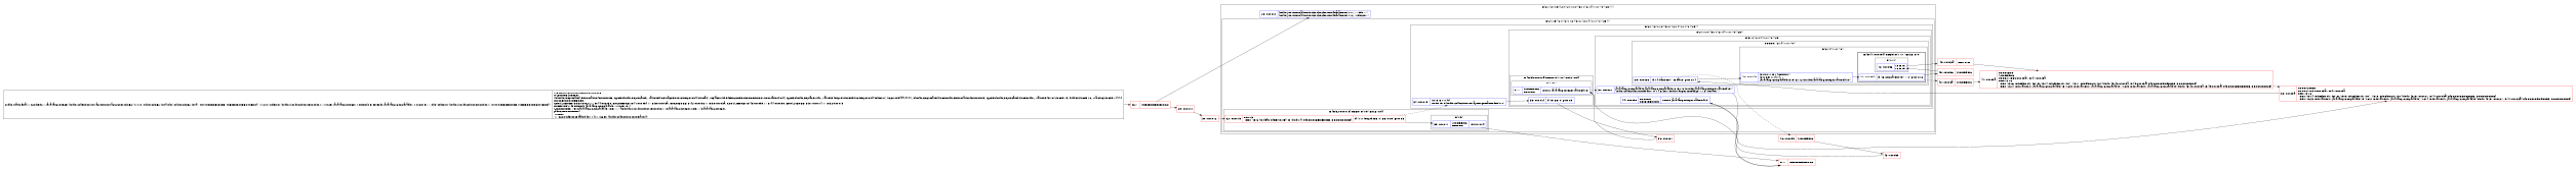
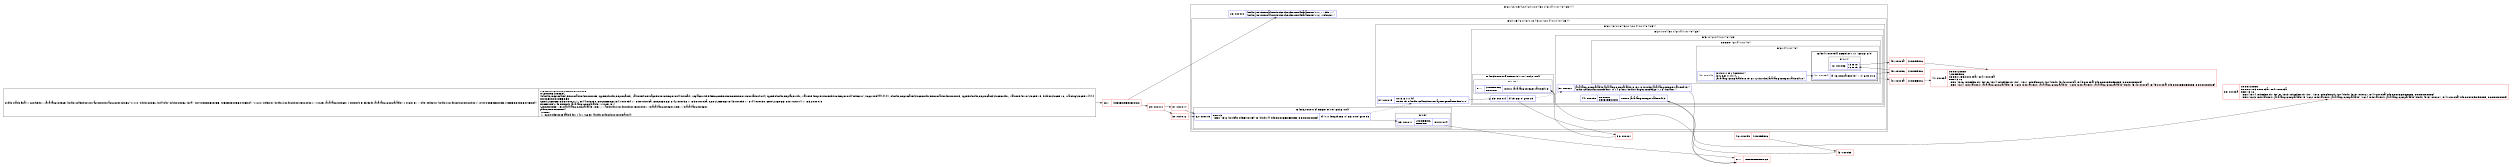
  digraph {
    rankdir=LR
    node [color=red shape=record]
    n1 [color=blue label="{33\:\ 0x0017|SYNTHETIC\lRETURN\l|return null\l}"]
-   n2 [label="{32\:\ 0x0015|PHI: r3 \l  PHI: (r3v2 boolean A[REMOVE]) =  binds: [] A[DONT_GENERATE, DONT_INLINE]\l|if ((r11.length == 0) == true) goto L5\l}"]
+   n2 [color=blue label="{32\:\ 0x0015|PHI: r3 \l  PHI: (r3v2 boolean A[REMOVE]) =  binds: [] A[DONT_GENERATE, DONT_INLINE]\l|if ((r11.length == 0) == true) goto L5\l}"]
    n3 [color=blue label="{51\:\ ?|SYNTHETIC\lRETURN\l|return java.lang.Integer.valueOf(r3)\l}"]
    n4 [color=blue label="{35\:\ 0x001f|if (r5 == 0) goto L9\l}"]
    n5 [color=blue label="{42\:\ 0x0056|r3 = r8\lr6 = r9\l}"]
    n6 [color=blue label="{41\:\ 0x0054|if (r6.compareTo(r9) \> 0) goto L16\l}"]
    n7 [color=blue label="{40\:\ 0x0040|int int r7 = r4.nextInt()\lint r8 = r11[r7]\ljava.lang.Comparable R r9 = r12.invoke(java.lang.Integer.valueOf(r8))\l}"]
-   n8 [color=blue label="{39\:\ 0x003e|if (r4.hasNext() != false) goto L14\l}"]
    n9 [color=blue label="{37\:\ 0x0027|java.lang.Comparable java.lang.Comparable r6 = r12.invoke(java.lang.Integer.valueOf(r3))\lkotlin.collections.IntIterator ?? r4 = new kotlin.ranges.IntRange(1, r5).iterator()\l}"]
    n10 [color=blue label="{44\:\ 0x005e|RETURN\lORIG_RETURN\l|return java.lang.Integer.valueOf(r3)\l}"]
    n11 [color=blue label="{34\:\ 0x0019|int r3 = r11[0]\lint int r5 = kotlin.collections.ArraysKt.getLastIndex(r11)\l}"]
    n12 [color=blue label="{28\:\ 0x0000|kotlin.jvm.internal.Intrinsics.checkNotNullParameter(r11, \"\<this\>\")\lkotlin.jvm.internal.Intrinsics.checkNotNullParameter(r12, \"selector\")\l}"]
    n13 [label="{27\:\ ?|MTH_EXIT_BLOCK\l}"]
    n14 [label="{36\:\ 0x0021}"]
-   n15 [label="{49\:\ 0x003a|REMOVE\l}"]
+   n15 [label="{49\:\ 0x003a|SYNTHETIC\l}"]
    n16 [label="{45\:\ 0x0056|SYNTHETIC\l}"]
    n17 [label="{48\:\ 0x003a|SYNTHETIC\l}"]
    n18 [label="{46\:\ 0x0059|SYNTHETIC\l}"]
    n19 [label="{38\:\ 0x003a|LOOP_START\lLOOP:0: B:38:0x003a\-\>B:47:0x003a\lPHI: r3 r6 \l  PHI: (r3v4 'minElem$iv' int) = (r3v3 'minElem$iv' int), (r3v6 'minElem$iv' int) binds: [B:37:0x0027, B:47:0x003a] A[DONT_GENERATE, DONT_INLINE]\l  PHI: (r6v3 'minValue$iv' java.lang.Comparable) = (r6v2 'minValue$iv' java.lang.Comparable), (r6v4 'minValue$iv' java.lang.Comparable) binds: [B:37:0x0027, B:47:0x003a] A[DONT_GENERATE, DONT_INLINE]\l}"]
    n20 [label="{29\:\ 0x0010}"]
    n21 [label="{30\:\ 0x0012}"]
+   n22 [label="{31\:\ 0x0014}"]
    n23 [label="{43\:\ 0x0059}"]
-   n24 [label="{47\:\ 0x003a|LOOP_END\lSYNTHETIC\lLOOP:0: B:38:0x003a\-\>B:47:0x003a\lPHI: r3 r6 \l  PHI: (r3v6 'minElem$iv' int) = (r3v4 'minElem$iv' int), (r3v7 'minElem$iv' int) binds: [B:48:0x003a, B:49:0x003a] A[DONT_GENERATE, DONT_INLINE]\l  PHI: (r6v4 'minValue$iv' java.lang.Comparable) = (r6v3 'minValue$iv' java.lang.Comparable), (r6v5 'minValue$iv' java.lang.Comparable) binds: [B:48:0x003a, B:49:0x003a] A[DONT_GENERATE, DONT_INLINE]\l}"]
+   n24 [label="{47\:\ 0x003a|LOOP_START\lSYNTHETIC\lLOOP:0: B:38:0x003a\-\>B:47:0x003a\lPHI: r3 r6 \l  PHI: (r3v6 'minElem$iv' int) = (r3v4 'minElem$iv' int), (r3v7 'minElem$iv' int) binds: [B:48:0x003a, B:49:0x003a] A[DONT_GENERATE, DONT_INLINE]\l  PHI: (r6v4 'minValue$iv' java.lang.Comparable) = (r6v3 'minValue$iv' java.lang.Comparable), (r6v5 'minValue$iv' java.lang.Comparable) binds: [B:48:0x003a, B:49:0x003a] A[DONT_GENERATE, DONT_INLINE]\l}"]
    n25 [label="{26\:\ ?|MTH_ENTER_BLOCK\l}"]
    n26 [label="{public static final \/* synthetic *\/ java.lang.Integer kotlin.collections.ArraysKt___ArraysJvmKt.minBy((r11v0 '$this$minBy' int[] A[D('$this$minBy' int[]), IMMUTABLE_TYPE, METHOD_ARGUMENT]), (r12v0 'selector' kotlin.jvm.functions.Function1\<? super java.lang.Integer, ? extends R extends java.lang.Comparable\<? super R\>\> A[D('selector' kotlin.jvm.functions.Function1), IMMUTABLE_TYPE, METHOD_ARGUMENT]))  | METHOD_CANDIDATE_FOR_INLINE\lUSE_LINES_HINTS\l\{Lkotlin\/Deprecated;=Annotation\{RUNTIME, type=Lkotlin\/Deprecated;, values=\{message=Use minByOrNull instead., replaceWith=\{ENCODED_ANNOTATION: Annotation\{null, type=Lkotlin\/ReplaceWith;, values=\{expression=this.minByOrNull(selector), imports=[[]]\}\}\}\}\}, Lkotlin\/DeprecatedSinceKotlin;=Annotation\{RUNTIME, type=Lkotlin\/DeprecatedSinceKotlin;, values=\{errorSince=1.5, hiddenSince=1.6, warningSince=1.4\}\}\}\lINLINE_NOT_NEEDED\lCROSS_EDGE: B:36:0x0021 \-\> B:44:0x005e, BACK_EDGE: B:41:0x0054 \-\> B:38:0x003a, BACK_EDGE: B:42:0x0056 \-\> B:38:0x003a, CROSS_EDGE: B:43:0x0059 \-\> B:44:0x005e, CROSS_EDGE: B:31:0x0014 \-\> B:32:0x0015\lTYPE_VARS: [R extends java.lang.Comparable\<? super R\>]\lSIGNATURE: \<R::Ljava\/lang\/Comparable\<\-TR;\>;\>([ILkotlin\/jvm\/functions\/Function1\<\-Ljava\/lang\/Integer;+TR;\>;)Ljava\/lang\/Integer;\lJadxCommentsAttr\{\l WARN: \l \-\> Type inference failed for: r4v1, types: [kotlin.collections.IntIterator]\}\l}" color=""]
    subgraph cluster_1 {
      label="R(2:1|(2:(1:5)|(2:7|(2:(1:10)|(3:11|(2:14|(1:17)(0))|23)))))"
      n12
      subgraph cluster_2 {
        label="R(2:(1:5)|(2:7|(2:(1:10)|(3:11|(2:14|(1:17)(0))|23))))"
        subgraph cluster_3 {
          label="IF [B:32:0x0015] THEN: R(1:5) ELSE: null"
          n2
          subgraph cluster_4 {
            label="R(1:5)"
            n1
          }
        }
        subgraph cluster_5 {
          label="R(2:7|(2:(1:10)|(3:11|(2:14|(1:17)(0))|23)))"
          n11
          subgraph cluster_6 {
            label="R(2:(1:10)|(3:11|(2:14|(1:17)(0))|23))"
            subgraph cluster_7 {
              label="IF [B:35:0x001f] THEN: R(1:10) ELSE: null"
              n4
              subgraph cluster_8 {
                label="R(1:80)"
                n3
              }
            }
            subgraph cluster_9 {
              label="R(3:11|(2:14|(1:17)(0))|23)"
              n9
              n10
              subgraph cluster_10 {
                label="LOOP:0: (2:14|(1:17)(0))"
-               n8
                subgraph cluster_11 {
                  label="R(2:14|(1:17)(0))"
                  n7
                  subgraph cluster_12 {
                    label="IF [B:41:0x0054] THEN: R(1:17) ELSE: R(0)"
                    n6
                    subgraph cluster_13 {
                      label="R(1:17)"
                      n5
                    }
                    subgraph cluster_14 {
                      label="R(0)"
                    }
                  }
                }
              }
            }
          }
        }
      }
    }
    n1 -> n13
    n2 -> n1
    n2 -> n11 [style=dashed]
    n3 -> n13
-   n3 -> n9 [style=dashed]
+   n4 -> n9 [style=dashed]
    n4 -> n14
    n5 -> n15
    n6 -> n16
    n6 -> n17 [style=dashed]
    n7 -> n6
-   n8 -> n7
-   n8 -> n18 [style=dashed]
    n9 -> n19
    n10 -> n13
    n11 -> n4
    n14 -> n3
    n15 -> n24
    n16 -> n5
    n17 -> n24
    n18 -> n23
-   n19 -> n8
    n20 -> n21
+   n20 -> n22
    n21 -> n2
+   n22 -> n2
    n23 -> n10
-   n24 -> n19
    n25 -> n12
    n25 -> n20
    n26 -> n25
  }
